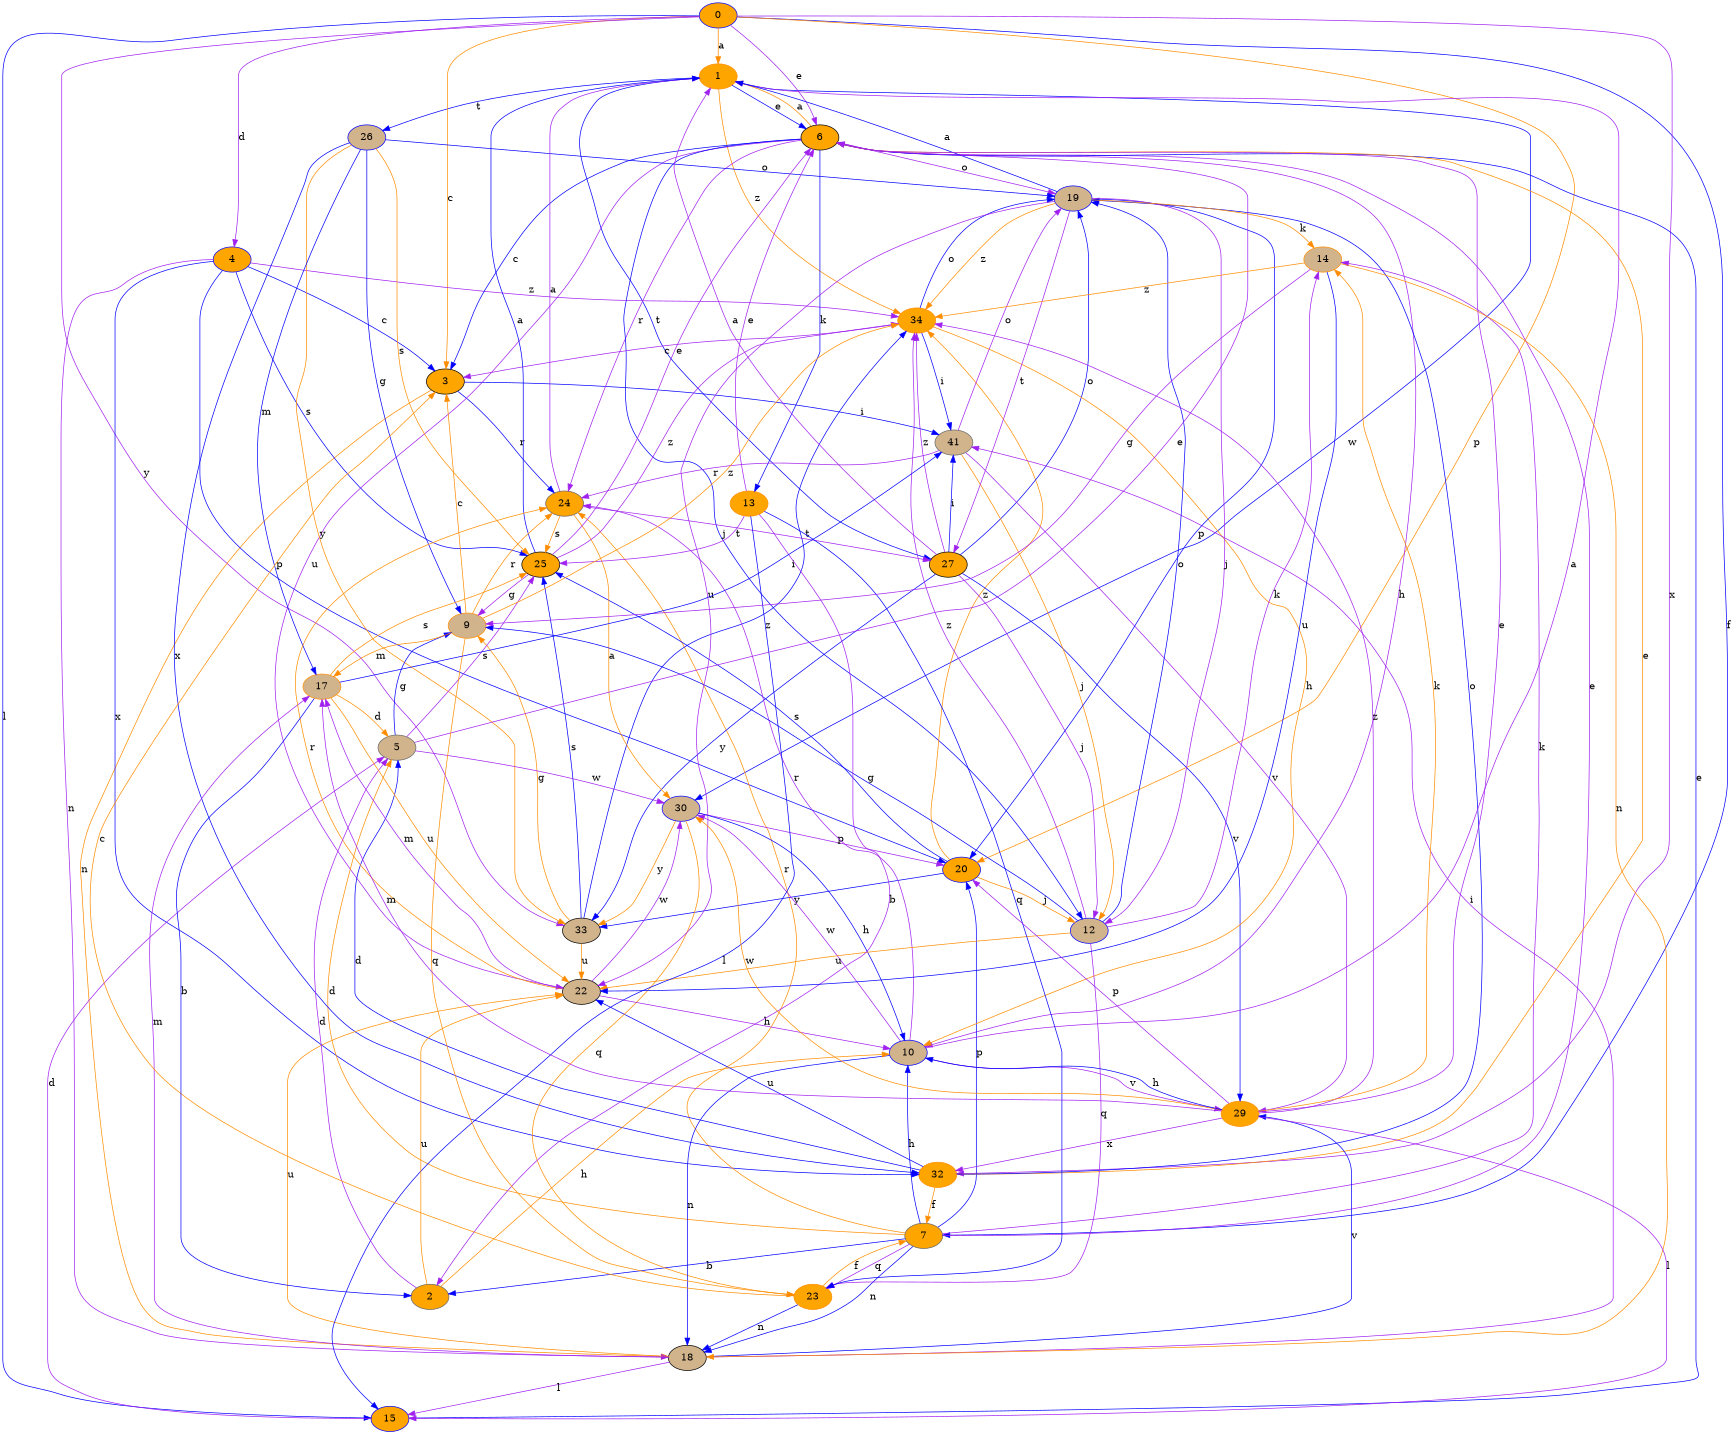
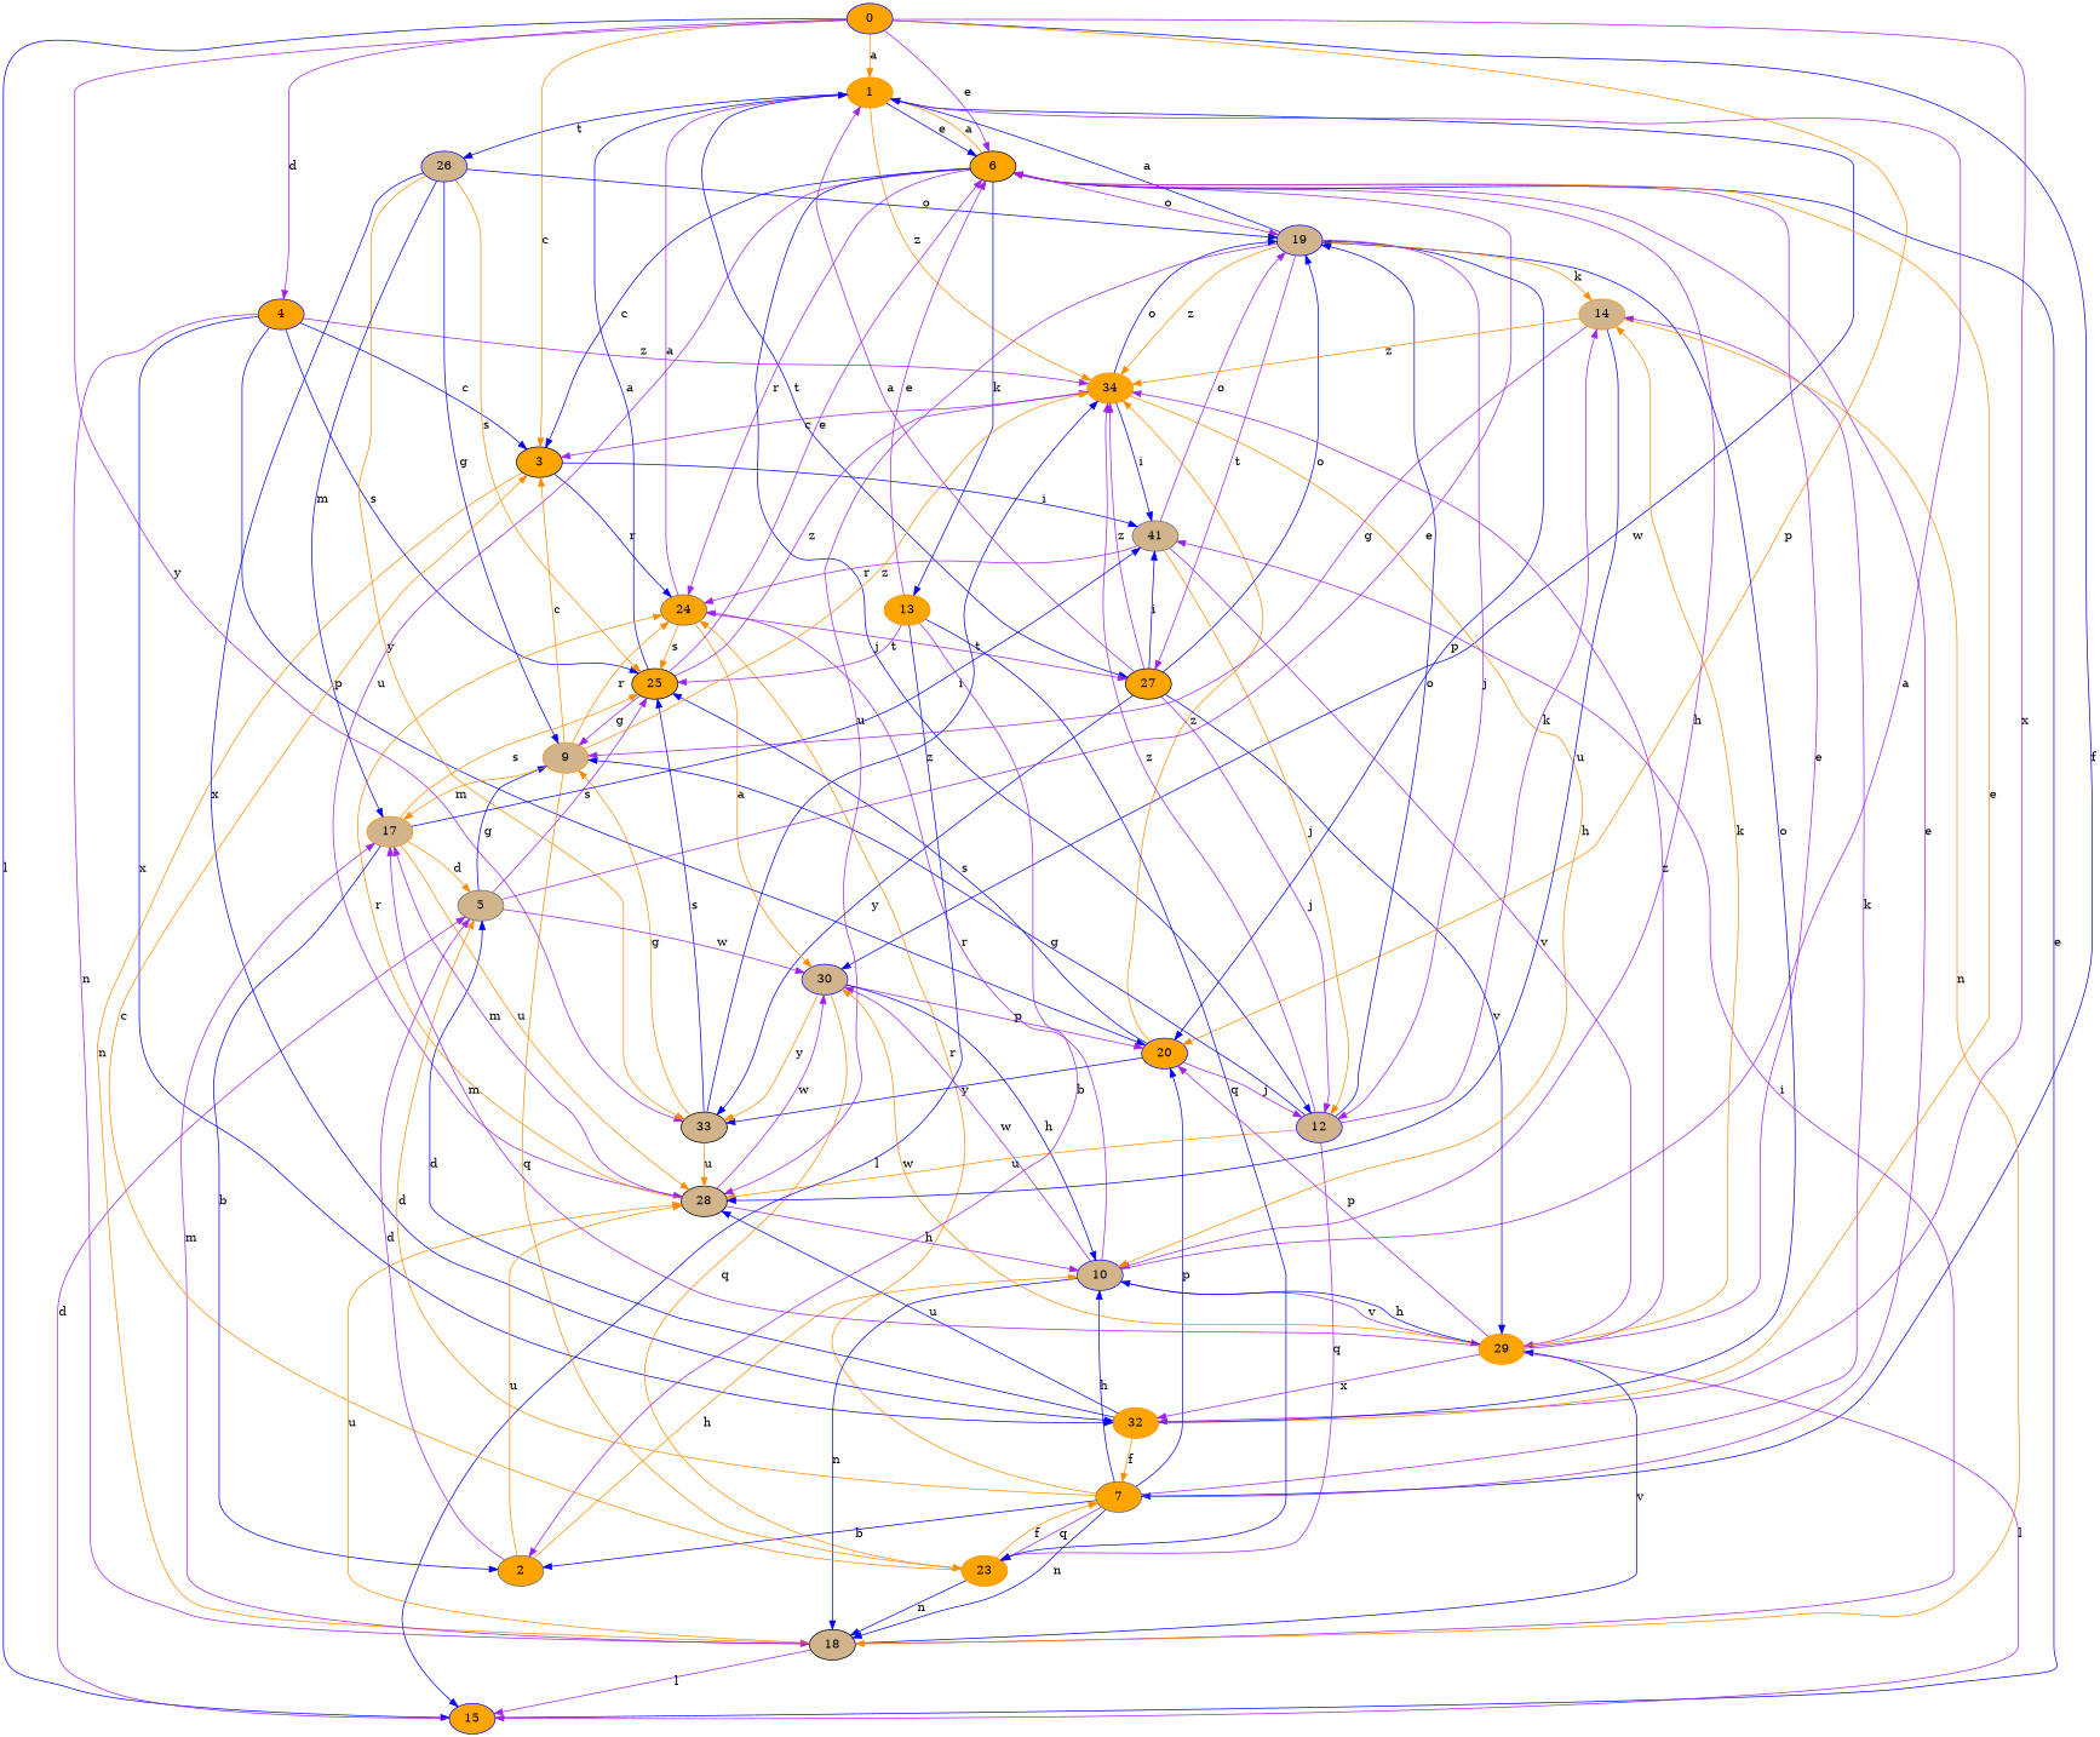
  strict digraph {
    node [color=darkorange fillcolor=orange style=filled]
    edge [color=purple]
    1
    0 [color=blue]
    3 [color=black]
    4 [color=blue]
    6 [color=black]
    7 [color=gray40]
    15 [color=blue]
    20 [color=blue]
    32
    33 [color=black fillcolor=tan]
    26 [color=blue fillcolor=tan]
    27 [color=black]
    30 [color=blue fillcolor=tan]
    34
    n15 [color=gray40 fillcolor=tan label=41]
    18 [color=black fillcolor=tan]
    24 [color=gray40]
    25 [color=black]
    10 [color=blue fillcolor=tan]
-   28 [color=black fillcolor=tan label=22]
+   28 [color=black fillcolor=tan]
    12 [color=blue fillcolor=tan]
    13
    19 [color=blue fillcolor=tan]
    2 [color=gray40]
    5 [color=gray40 fillcolor=tan]
    14 [fillcolor=tan]
    23
    9 [fillcolor=tan]
    17 [fillcolor=tan]
    29
    1 -> 6 [color=blue label=e]
    1 -> 26 [color=blue label=t]
    1 -> 27 [color=blue label=t]
    1 -> 30 [color=blue label=w]
    1 -> 34 [color=darkorange label=z]
    0 -> 1 [color=darkorange label=a]
    0 -> 3 [color=darkorange label=c]
    0 -> 4 [label=d]
    0 -> 6 [label=e]
    0 -> 7 [color=blue label=f]
    0 -> 15 [color=blue label=l]
    0 -> 20 [color=darkorange label=p]
    0 -> 32 [label=x]
    0 -> 33 [label=y]
    3 -> n15 [color=blue label=i]
    3 -> 18 [color=darkorange label=n]
    3 -> 24 [color=blue label=r]
    4 -> 3 [color=blue label=c]
    4 -> 20 [color=blue label=p]
    4 -> 32 [color=blue label=x]
    4 -> 34 [label=z]
    4 -> 18 [label=n]
    4 -> 25 [color=blue label=s]
    6 -> 1 [color=darkorange label=a]
    6 -> 3 [color=blue label=c]
    6 -> 24 [label=r]
    6 -> 10 [label=h]
    6 -> 28 [label=u]
    6 -> 12 [color=blue label=j]
    6 -> 13 [color=blue label=k]
    6 -> 19 [label=o]
    7 -> 6 [label=e]
    7 -> 20 [color=blue label=p]
    7 -> 18 [color=blue label=n]
    7 -> 24 [color=darkorange label=r]
    7 -> 10 [color=blue label=h]
    7 -> 2 [color=blue label=b]
    7 -> 5 [color=darkorange label=d]
    7 -> 14 [label=k]
    7 -> 23 [label=q]
    15 -> 6 [color=blue label=e]
    15 -> 5 [label=d]
    20 -> 33 [color=blue label=y]
    20 -> 34 [color=darkorange label=z]
    20 -> 25 [color=blue label=s]
-   20 -> 12 [color=darkorange label=j]
+   20 -> 12 [label=j]
    32 -> 6 [color=darkorange label=e]
    32 -> 7 [color=darkorange label=f]
    32 -> 28 [color=blue label=u]
    32 -> 19 [color=blue label=o]
    32 -> 5 [color=blue label=d]
    33 -> 34 [color=blue label=z]
    33 -> 25 [color=blue label=s]
    33 -> 28 [color=darkorange label=u]
    33 -> 9 [color=darkorange label=g]
    26 -> 32 [color=blue label=x]
    26 -> 33 [color=darkorange label=y]
    26 -> 25 [color=darkorange label=s]
    26 -> 19 [color=blue label=o]
    26 -> 9 [color=blue label=g]
    26 -> 17 [color=blue label=m]
    27 -> 1 [label=a]
    27 -> 33 [color=blue label=y]
    27 -> 34 [label=z]
    27 -> n15 [color=blue label=i]
    27 -> 12 [label=j]
    27 -> 19 [color=blue label=o]
    27 -> 29 [color=blue label=v]
    30 -> 20 [label=p]
    30 -> 33 [color=darkorange label=y]
    30 -> 10 [color=blue label=h]
    30 -> 23 [color=darkorange label=q]
    34 -> 3 [label=c]
    34 -> n15 [color=blue label=i]
    34 -> 10 [color=darkorange label=h]
    34 -> 19 [color=blue label=o]
    n15 -> 24 [label=r]
    n15 -> 12 [color=darkorange label=j]
    n15 -> 19 [label=o]
    n15 -> 29 [label=v]
    18 -> 15 [label=l]
    18 -> n15 [label=i]
    18 -> 28 [color=darkorange label=u]
    18 -> 17 [label=m]
    18 -> 29 [color=blue label=v]
    24 -> 1 [label=a]
    24 -> 27 [label=t]
    24 -> 30 [color=darkorange label=a]
    24 -> 25 [color=darkorange label=s]
    25 -> 1 [color=blue label=a]
    25 -> 6 [label=e]
    25 -> 34 [label=z]
    25 -> 9 [label=g]
    10 -> 1 [label=a]
    10 -> 30 [label=w]
    10 -> 18 [color=blue label=n]
    10 -> 24 [label=r]
    10 -> 29 [label=v]
    28 -> 30 [label=w]
    28 -> 24 [color=darkorange label=r]
    28 -> 10 [label=h]
    28 -> 17 [label=m]
    12 -> 34 [label=z]
    12 -> 28 [color=darkorange label=u]
    12 -> 19 [color=blue label=o]
    12 -> 14 [label=k]
    12 -> 23 [label=q]
    12 -> 9 [color=blue label=g]
    13 -> 6 [label=e]
    13 -> 15 [color=blue label=l]
    13 -> 25 [label=t]
    13 -> 2 [label=b]
    13 -> 23 [color=blue label=q]
    19 -> 1 [color=blue label=a]
    19 -> 20 [color=blue label=p]
    19 -> 27 [label=t]
    19 -> 34 [color=darkorange label=z]
    19 -> 28 [label=u]
    19 -> 12 [label=j]
    19 -> 14 [color=darkorange label=k]
    2 -> 10 [color=darkorange label=h]
    2 -> 28 [color=darkorange label=u]
    2 -> 5 [label=d]
    5 -> 6 [label=e]
    5 -> 30 [label=w]
    5 -> 25 [label=s]
    5 -> 9 [color=blue label=g]
    14 -> 34 [color=darkorange label=z]
    14 -> 18 [color=darkorange label=n]
    14 -> 28 [color=blue label=u]
    14 -> 9 [label=g]
    23 -> 3 [color=darkorange label=c]
    23 -> 7 [color=darkorange label=f]
    23 -> 18 [color=blue label=n]
    9 -> 3 [color=darkorange label=c]
    9 -> 34 [color=darkorange label=z]
    9 -> 24 [color=darkorange label=r]
    9 -> 23 [color=darkorange label=q]
    9 -> 17 [color=darkorange label=m]
    17 -> n15 [color=blue label=i]
    17 -> 25 [color=darkorange label=s]
    17 -> 28 [color=darkorange label=u]
    17 -> 2 [color=blue label=b]
    17 -> 5 [color=darkorange label=d]
    29 -> 6 [label=e]
    29 -> 15 [label=l]
    29 -> 20 [label=p]
    29 -> 32 [label=x]
    29 -> 30 [color=darkorange label=w]
    29 -> 34 [label=z]
    29 -> 10 [color=blue label=h]
    29 -> 14 [color=darkorange label=k]
    29 -> 17 [label=m]
  }
